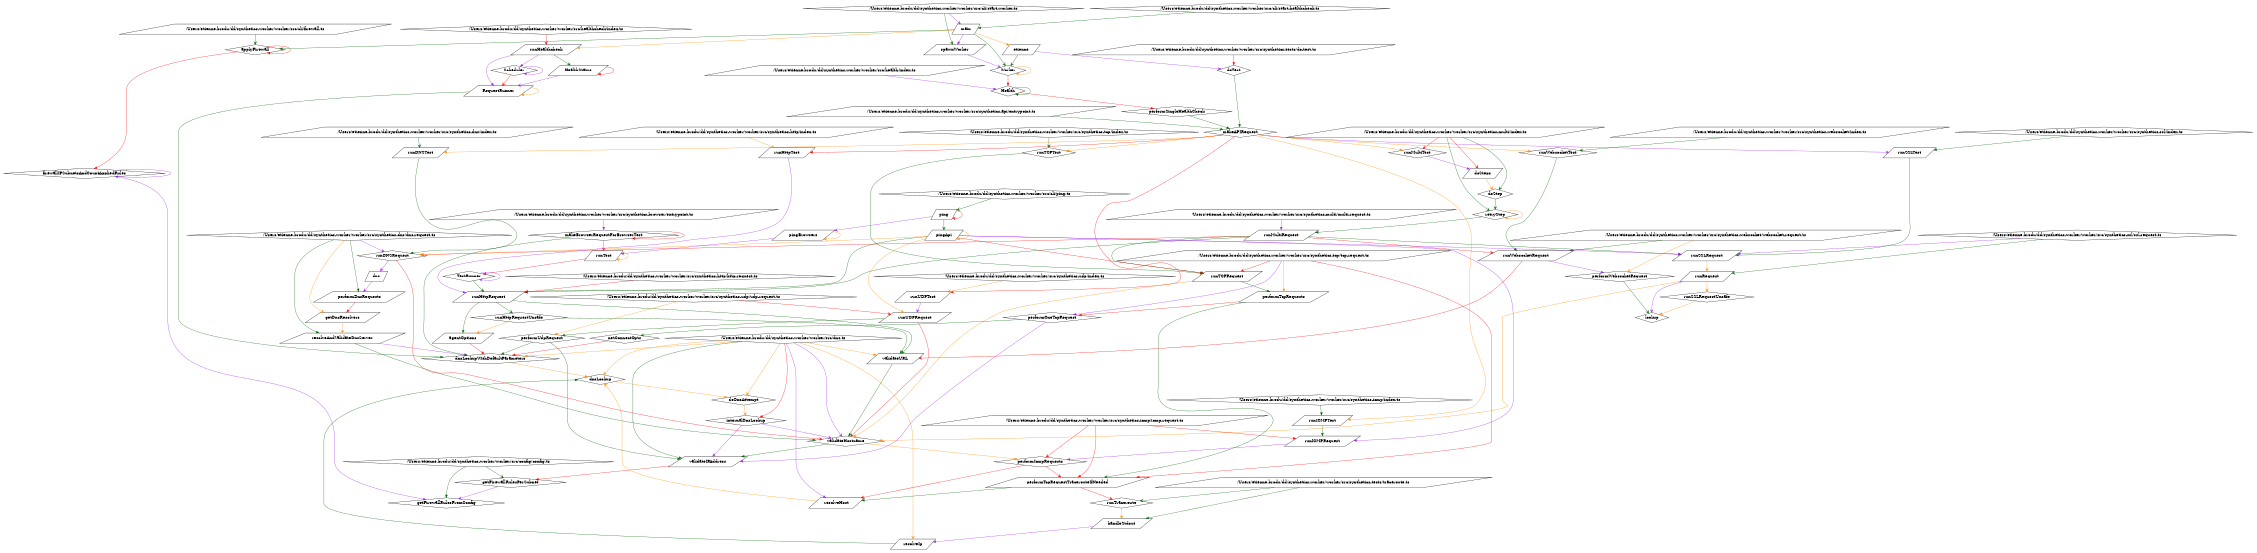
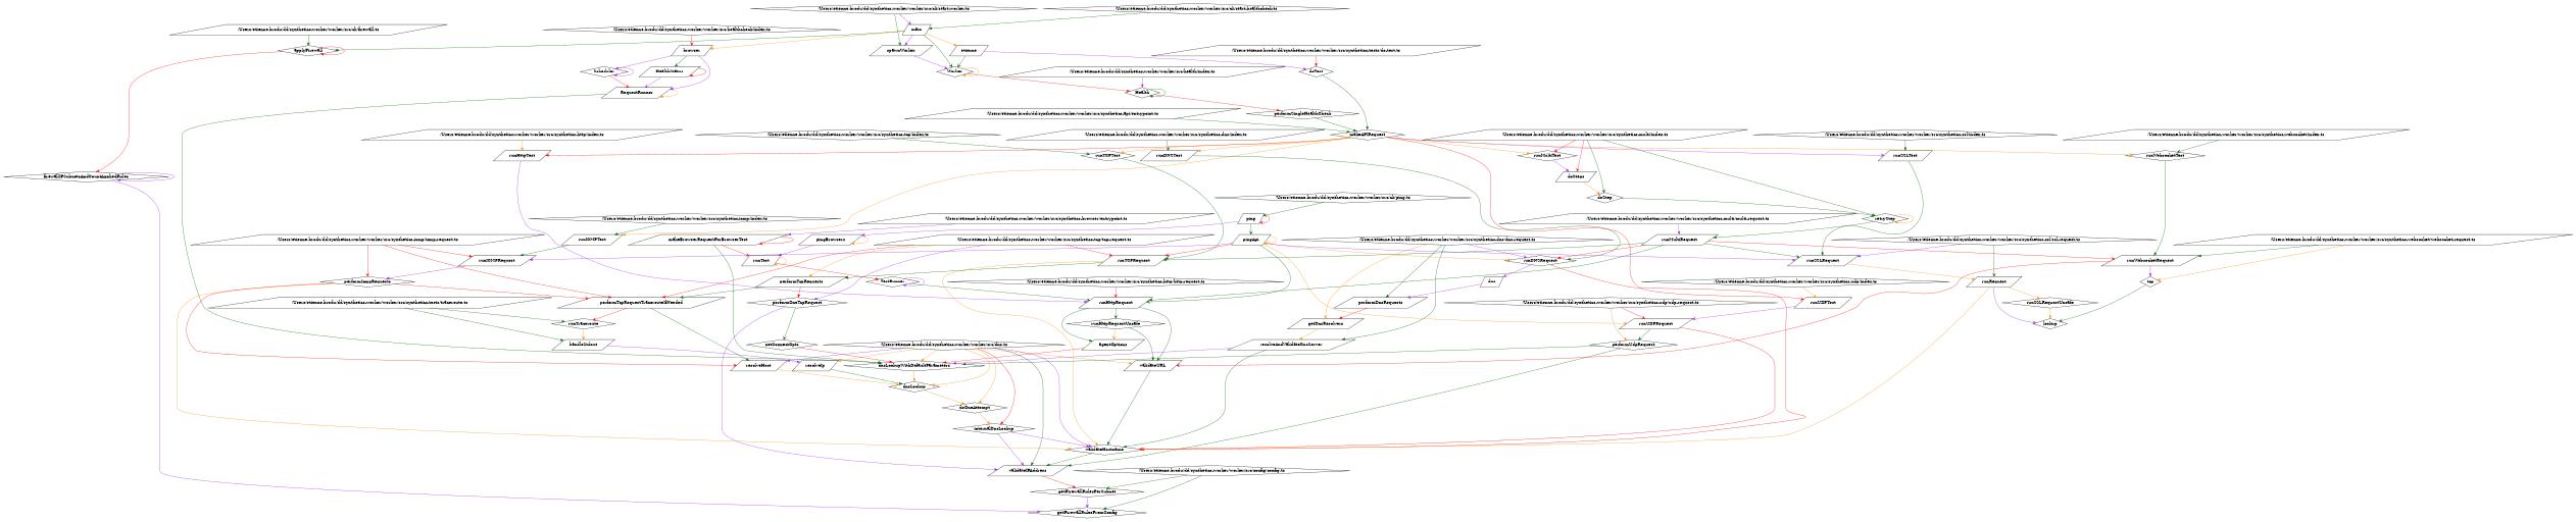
  digraph {
    rankdir=TB
    node [shape=parallelogram]
    edge [arrowhead=normal color=darkgreen]
    Health [shape=diamond]
    performSingleHealthCheck [shape=diamond]
    makeAPIRequest [shape=diamond]
    "/Users/etienne.brodu/dd/synthetics-worker/worker/src/health/index.ts"
    Worker [shape=diamond]
    HealthStatus
    RequestRunner
    dnsLookupWithDefaultParameters [shape=diamond]
-   runHealthcheck
+   runHealthcheck [label=browser]
    Scheduler [shape=diamond]
    dnsLookup [shape=diamond]
    TestRunner [shape=diamond]
    runHttpRequest
    agentOptions
    runHttpRequestUnsafe [shape=diamond]
    validateURL
    runTest
    spawnWorker
    main
    n20 [label=etienne]
    applyFirewall [shape=diamond]
    doTest [shape=diamond]
    firewallIPSubnetsAndCountAppliedRules [shape=diamond]
    validateHostname [shape=diamond]
    getFirewallRulesFromConfig [shape=diamond]
    "/Users/etienne.brodu/dd/synthetics-worker/worker/src/cli/firewall.ts"
    "/Users/etienne.brodu/dd/synthetics-worker/worker/src/dns.ts" [shape=diamond]
    resolveHost
    resolveIp
    doOneAttempt [shape=diamond]
    validateIPAddress
    internalDnsLookup [shape=diamond]
    getFirewallRulesPerSubnet [shape=diamond]
    resolveAndValidateDnsServer
    lookup [shape=diamond]
    netConnectOpts [shape=diamond]
-   makeBrowserRequestForBrowserTest [shape=diamond]
+   makeBrowserRequestForBrowserTest
    performUdpRequest [shape=diamond]
    doStep [shape=diamond]
    doSteps
    retryStep [shape=diamond]
    runMultiRequest
    "/Users/etienne.brodu/dd/synthetics-worker/worker/src/synthetics-multi/index.ts"
    runMultiTest [shape=diamond]
    "/Users/etienne.brodu/dd/synthetics-worker/worker/src/synthetics-tests/do-test.ts"
    runDNSTest
    runHttpTest
    runICMPTest
    runSSLTest
    runTCPTest [shape=diamond]
    runUDPTest
    runWebsocketTest [shape=diamond]
    performDnsRequests
    getDnsResolvers
    "/Users/etienne.brodu/dd/synthetics-worker/worker/src/synthetics-dns/dns-request.ts" [shape=diamond]
    runDNSRequest [shape=diamond]
    n57 [label=dns]
    "/Users/etienne.brodu/dd/synthetics-worker/worker/src/config/config.ts" [shape=diamond]
    "/Users/etienne.brodu/dd/synthetics-worker/worker/src/synthetics-tests/traceroute.ts"
    handleStdout
    runTraceroute [shape=diamond]
    runRequest
    runSSLRequestUnsafe [shape=diamond]
-   performWebsocketRequest [shape=diamond]
+   performWebsocketRequest [shape=diamond label=tcp]
    "/Users/etienne.brodu/dd/synthetics-worker/worker/src/cli/start-worker.ts" [shape=diamond]
    "/Users/etienne.brodu/dd/synthetics-worker/worker/src/cli/start-healthcheck.ts" [shape=diamond]
    "/Users/etienne.brodu/dd/synthetics-worker/worker/src/synthetics-api/entrypoint.ts"
    runICMPRequest
    runSSLRequest
    runTCPRequest
    runUDPRequest
    runWebsocketRequest
    "/Users/etienne.brodu/dd/synthetics-worker/worker/src/synthetics-browser/entrypoint.ts"
    performOneTcpRequest [shape=diamond]
    performIcmpRequests [shape=diamond]
    performTcpRequestTracerouteIfNeeded
    "/Users/etienne.brodu/dd/synthetics-worker/worker/src/synthetics-icmp/icmp-request.ts"
    performTcpRequests
    "/Users/etienne.brodu/dd/synthetics-worker/worker/src/synthetics-tcp/tcp-request.ts"
    "/Users/etienne.brodu/dd/synthetics-worker/worker/src/synthetics-udp/udp-request.ts" [shape=diamond]
    "/Users/etienne.brodu/dd/synthetics-worker/worker/src/synthetics-websocket/websocket-request.ts"
    ping
    pingApi
    pingBrowsers
    "/Users/etienne.brodu/dd/synthetics-worker/worker/src/cli/ping.ts" [shape=diamond]
    "/Users/etienne.brodu/dd/synthetics-worker/worker/src/synthetics-dns/index.ts"
    "/Users/etienne.brodu/dd/synthetics-worker/worker/src/healthcheck/index.ts" [shape=diamond]
    "/Users/etienne.brodu/dd/synthetics-worker/worker/src/synthetics-http/http-request.ts" [shape=diamond]
    "/Users/etienne.brodu/dd/synthetics-worker/worker/src/synthetics-http/index.ts"
    "/Users/etienne.brodu/dd/synthetics-worker/worker/src/synthetics-icmp/index.ts" [shape=diamond]
    "/Users/etienne.brodu/dd/synthetics-worker/worker/src/synthetics-multi/multi-request.ts"
    "/Users/etienne.brodu/dd/synthetics-worker/worker/src/synthetics-ssl/ssl-request.ts" [shape=diamond]
    "/Users/etienne.brodu/dd/synthetics-worker/worker/src/synthetics-ssl/index.ts" [shape=diamond]
    "/Users/etienne.brodu/dd/synthetics-worker/worker/src/synthetics-tcp/index.ts" [shape=diamond]
    "/Users/etienne.brodu/dd/synthetics-worker/worker/src/synthetics-udp/index.ts" [shape=diamond]
    "/Users/etienne.brodu/dd/synthetics-worker/worker/src/synthetics-websocket/index.ts"
    Health -> Health
    Health -> performSingleHealthCheck [color=red]
    performSingleHealthCheck -> makeAPIRequest
    makeAPIRequest -> runMultiTest [color=darkorange]
    makeAPIRequest -> runDNSTest [color=darkorange]
    makeAPIRequest -> runHttpTest [color=red]
    makeAPIRequest -> runICMPTest [color=darkorange]
    makeAPIRequest -> runSSLTest [arrowhead=vee color=purple]
    makeAPIRequest -> runTCPTest [color=darkorange]
    makeAPIRequest -> runUDPTest [arrowhead=vee color=red]
    makeAPIRequest -> runWebsocketTest [arrowhead=vee color=darkorange]
    "/Users/etienne.brodu/dd/synthetics-worker/worker/src/health/index.ts" -> Health [color=purple]
    Worker -> Health [color=red]
    Worker -> Worker [color=darkorange]
    HealthStatus -> HealthStatus [color=red]
    HealthStatus -> RequestRunner [arrowhead=vee color=purple]
    RequestRunner -> RequestRunner [color=darkorange]
    RequestRunner -> dnsLookupWithDefaultParameters
    dnsLookupWithDefaultParameters -> dnsLookup [color=darkorange]
    runHealthcheck -> HealthStatus [arrowhead=vee]
    runHealthcheck -> RequestRunner [color=purple]
    runHealthcheck -> Scheduler [color=purple]
    Scheduler -> RequestRunner [arrowhead=vee color=red]
    Scheduler -> Scheduler [color=purple]
    dnsLookup -> doOneAttempt [color=darkorange]
    TestRunner -> TestRunner [arrowhead=vee color=purple]
    TestRunner -> runHttpRequest [arrowhead=vee]
    runHttpRequest -> agentOptions
    runHttpRequest -> runHttpRequestUnsafe [arrowhead=vee]
    runHttpRequest -> validateURL [arrowhead=vee]
    agentOptions -> dnsLookupWithDefaultParameters [color=red]
    runHttpRequestUnsafe -> agentOptions [arrowhead=vee color=darkorange]
    runHttpRequestUnsafe -> validateURL
    validateURL -> validateHostname
    runTest -> TestRunner [color=red]
    runTest -> runTest [arrowhead=vee color=darkorange]
    spawnWorker -> Worker [arrowhead=vee color=purple]
    main -> Worker [arrowhead=vee]
    main -> runHealthcheck [color=darkorange]
    main -> spawnWorker [color=purple]
    main -> n20 [color=darkorange]
    main -> applyFirewall
    n20 -> Worker [arrowhead=vee]
    n20 -> doTest [color=purple]
    applyFirewall -> applyFirewall [color=red]
    applyFirewall -> firewallIPSubnetsAndCountAppliedRules [color=red]
    doTest -> makeAPIRequest
    firewallIPSubnetsAndCountAppliedRules -> firewallIPSubnetsAndCountAppliedRules [color=purple]
    firewallIPSubnetsAndCountAppliedRules -> getFirewallRulesFromConfig [color=purple]
    validateHostname -> validateIPAddress
    "/Users/etienne.brodu/dd/synthetics-worker/worker/src/cli/firewall.ts" -> applyFirewall [arrowhead=vee]
    "/Users/etienne.brodu/dd/synthetics-worker/worker/src/dns.ts" -> dnsLookupWithDefaultParameters [color=darkorange]
    "/Users/etienne.brodu/dd/synthetics-worker/worker/src/dns.ts" -> dnsLookup [arrowhead=vee color=darkorange]
    "/Users/etienne.brodu/dd/synthetics-worker/worker/src/dns.ts" -> validateURL [color=darkorange]
    "/Users/etienne.brodu/dd/synthetics-worker/worker/src/dns.ts" -> validateHostname [arrowhead=vee color=purple]
    "/Users/etienne.brodu/dd/synthetics-worker/worker/src/dns.ts" -> resolveHost [color=purple]
    "/Users/etienne.brodu/dd/synthetics-worker/worker/src/dns.ts" -> resolveIp [arrowhead=vee color=darkorange]
    "/Users/etienne.brodu/dd/synthetics-worker/worker/src/dns.ts" -> doOneAttempt [arrowhead=vee color=darkorange]
    "/Users/etienne.brodu/dd/synthetics-worker/worker/src/dns.ts" -> validateIPAddress
    "/Users/etienne.brodu/dd/synthetics-worker/worker/src/dns.ts" -> internalDnsLookup [color=red]
    resolveHost -> dnsLookup [arrowhead=vee color=darkorange]
    resolveIp -> dnsLookup
    doOneAttempt -> internalDnsLookup [arrowhead=vee color=darkorange]
    validateIPAddress -> getFirewallRulesPerSubnet [color=red]
    internalDnsLookup -> validateHostname [arrowhead=vee color=purple]
    internalDnsLookup -> validateIPAddress [color=purple]
    getFirewallRulesPerSubnet -> getFirewallRulesFromConfig [arrowhead=vee color=purple]
    resolveAndValidateDnsServer -> dnsLookupWithDefaultParameters [color=purple]
    resolveAndValidateDnsServer -> validateHostname
    netConnectOpts -> dnsLookupWithDefaultParameters [color=red]
    makeBrowserRequestForBrowserTest -> dnsLookupWithDefaultParameters [arrowhead=vee]
    makeBrowserRequestForBrowserTest -> runTest [arrowhead=vee color=red]
    makeBrowserRequestForBrowserTest -> makeBrowserRequestForBrowserTest [arrowhead=vee color=red]
    performUdpRequest -> dnsLookupWithDefaultParameters
    performUdpRequest -> validateIPAddress
    doStep -> retryStep [arrowhead=vee]
    doSteps -> doStep [arrowhead=vee color=darkorange]
    retryStep -> retryStep [color=darkorange]
    retryStep -> runMultiRequest
    runMultiRequest -> runHttpRequest
    runMultiRequest -> runDNSRequest [color=red]
    runMultiRequest -> runSSLRequest [arrowhead=vee]
    runMultiRequest -> runTCPRequest
    runMultiRequest -> runWebsocketRequest [arrowhead=vee color=red]
    "/Users/etienne.brodu/dd/synthetics-worker/worker/src/synthetics-multi/index.ts" -> doStep [arrowhead=vee]
    "/Users/etienne.brodu/dd/synthetics-worker/worker/src/synthetics-multi/index.ts" -> doSteps [arrowhead=vee color=red]
    "/Users/etienne.brodu/dd/synthetics-worker/worker/src/synthetics-multi/index.ts" -> retryStep [arrowhead=vee]
    "/Users/etienne.brodu/dd/synthetics-worker/worker/src/synthetics-multi/index.ts" -> runMultiTest [arrowhead=vee color=red]
    runMultiTest -> doSteps [color=purple]
    "/Users/etienne.brodu/dd/synthetics-worker/worker/src/synthetics-tests/do-test.ts" -> doTest [color=red]
    runDNSTest -> runDNSRequest
    runHttpTest -> runHttpRequest [color=purple]
    runICMPTest -> runICMPRequest
    runSSLTest -> runSSLRequest
    runTCPTest -> runTCPRequest
    runUDPTest -> runUDPRequest [arrowhead=vee color=purple]
    runWebsocketTest -> runWebsocketRequest
    performDnsRequests -> getDnsResolvers [color=red]
    getDnsResolvers -> resolveAndValidateDnsServer [arrowhead=vee color=darkorange]
    "/Users/etienne.brodu/dd/synthetics-worker/worker/src/synthetics-dns/dns-request.ts" -> resolveAndValidateDnsServer
    "/Users/etienne.brodu/dd/synthetics-worker/worker/src/synthetics-dns/dns-request.ts" -> performDnsRequests
    "/Users/etienne.brodu/dd/synthetics-worker/worker/src/synthetics-dns/dns-request.ts" -> getDnsResolvers [arrowhead=vee color=darkorange]
    "/Users/etienne.brodu/dd/synthetics-worker/worker/src/synthetics-dns/dns-request.ts" -> runDNSRequest [arrowhead=vee color=purple]
    runDNSRequest -> validateHostname [arrowhead=vee color=red]
    runDNSRequest -> n57 [arrowhead=vee color=purple]
    n57 -> performDnsRequests [arrowhead=vee color=purple]
    "/Users/etienne.brodu/dd/synthetics-worker/worker/src/config/config.ts" -> getFirewallRulesFromConfig
    "/Users/etienne.brodu/dd/synthetics-worker/worker/src/config/config.ts" -> getFirewallRulesPerSubnet [arrowhead=vee]
    "/Users/etienne.brodu/dd/synthetics-worker/worker/src/synthetics-tests/traceroute.ts" -> handleStdout
    "/Users/etienne.brodu/dd/synthetics-worker/worker/src/synthetics-tests/traceroute.ts" -> runTraceroute [arrowhead=vee]
    handleStdout -> resolveIp [color=purple]
    runTraceroute -> handleStdout [arrowhead=vee color=darkorange]
    runRequest -> validateHostname [color=darkorange]
    runRequest -> lookup [arrowhead=vee color=purple]
    runRequest -> runSSLRequestUnsafe [arrowhead=vee color=darkorange]
    runSSLRequestUnsafe -> lookup [color=darkorange]
    performWebsocketRequest -> lookup [arrowhead=vee]
    "/Users/etienne.brodu/dd/synthetics-worker/worker/src/cli/start-worker.ts" -> spawnWorker [arrowhead=vee]
    "/Users/etienne.brodu/dd/synthetics-worker/worker/src/cli/start-worker.ts" -> main [arrowhead=vee color=purple]
    "/Users/etienne.brodu/dd/synthetics-worker/worker/src/cli/start-healthcheck.ts" -> main
    "/Users/etienne.brodu/dd/synthetics-worker/worker/src/synthetics-api/entrypoint.ts" -> makeAPIRequest [arrowhead=vee]
    runICMPRequest -> performIcmpRequests [color=purple]
    runSSLRequest -> runRequest [arrowhead=vee color=darkorange]
    runTCPRequest -> validateHostname [color=darkorange]
    runTCPRequest -> performTcpRequests
    runUDPRequest -> validateHostname [arrowhead=vee color=red]
    runUDPRequest -> performUdpRequest [arrowhead=vee]
    runWebsocketRequest -> validateURL [arrowhead=vee color=red]
    runWebsocketRequest -> performWebsocketRequest [color=purple]
    "/Users/etienne.brodu/dd/synthetics-worker/worker/src/synthetics-browser/entrypoint.ts" -> makeBrowserRequestForBrowserTest [color=purple]
    performOneTcpRequest -> validateIPAddress [color=purple]
    performOneTcpRequest -> netConnectOpts [arrowhead=vee]
-   validateHostname -> performIcmpRequests [color=darkorange]
+   performIcmpRequests -> validateHostname [color=darkorange]
    performIcmpRequests -> resolveHost [arrowhead=vee color=red]
    performIcmpRequests -> performTcpRequestTracerouteIfNeeded [arrowhead=vee color=red]
    performTcpRequestTracerouteIfNeeded -> resolveHost
    performTcpRequestTracerouteIfNeeded -> runTraceroute [arrowhead=vee color=red]
    "/Users/etienne.brodu/dd/synthetics-worker/worker/src/synthetics-icmp/icmp-request.ts" -> runICMPRequest [color=red]
    "/Users/etienne.brodu/dd/synthetics-worker/worker/src/synthetics-icmp/icmp-request.ts" -> performIcmpRequests [arrowhead=vee color=red]
    "/Users/etienne.brodu/dd/synthetics-worker/worker/src/synthetics-icmp/icmp-request.ts" -> performTcpRequestTracerouteIfNeeded [color=red]
    performTcpRequests -> performOneTcpRequest [color=red]
    performTcpRequests -> performTcpRequestTracerouteIfNeeded [arrowhead=vee]
    "/Users/etienne.brodu/dd/synthetics-worker/worker/src/synthetics-tcp/tcp-request.ts" -> runTCPRequest [arrowhead=vee color=red]
    "/Users/etienne.brodu/dd/synthetics-worker/worker/src/synthetics-tcp/tcp-request.ts" -> performOneTcpRequest [color=purple]
    "/Users/etienne.brodu/dd/synthetics-worker/worker/src/synthetics-tcp/tcp-request.ts" -> performTcpRequestTracerouteIfNeeded [color=red]
    "/Users/etienne.brodu/dd/synthetics-worker/worker/src/synthetics-tcp/tcp-request.ts" -> performTcpRequests [color=darkorange]
    "/Users/etienne.brodu/dd/synthetics-worker/worker/src/synthetics-udp/udp-request.ts" -> performUdpRequest [color=darkorange]
    "/Users/etienne.brodu/dd/synthetics-worker/worker/src/synthetics-udp/udp-request.ts" -> runUDPRequest [arrowhead=vee color=red]
    "/Users/etienne.brodu/dd/synthetics-worker/worker/src/synthetics-websocket/websocket-request.ts" -> performWebsocketRequest [arrowhead=vee color=darkorange]
    "/Users/etienne.brodu/dd/synthetics-worker/worker/src/synthetics-websocket/websocket-request.ts" -> runWebsocketRequest
    ping -> ping [arrowhead=vee color=red]
    ping -> pingApi [arrowhead=vee]
    ping -> pingBrowsers [arrowhead=vee color=purple]
    pingApi -> runHttpRequest [arrowhead=vee]
    pingApi -> runDNSRequest [color=darkorange]
    pingApi -> runICMPRequest [color=purple]
    pingApi -> runSSLRequest [color=purple]
    pingApi -> runTCPRequest [arrowhead=vee color=red]
    pingApi -> runUDPRequest [arrowhead=vee color=darkorange]
    pingApi -> pingApi [color=darkorange]
    pingBrowsers -> runTest [color=purple]
    pingBrowsers -> pingBrowsers [arrowhead=vee color=darkorange]
    "/Users/etienne.brodu/dd/synthetics-worker/worker/src/cli/ping.ts" -> ping [arrowhead=vee]
    "/Users/etienne.brodu/dd/synthetics-worker/worker/src/synthetics-dns/index.ts" -> runDNSTest [arrowhead=vee]
    "/Users/etienne.brodu/dd/synthetics-worker/worker/src/healthcheck/index.ts" -> runHealthcheck [arrowhead=vee color=red]
    "/Users/etienne.brodu/dd/synthetics-worker/worker/src/synthetics-http/http-request.ts" -> runHttpRequest [arrowhead=vee color=red]
    "/Users/etienne.brodu/dd/synthetics-worker/worker/src/synthetics-http/index.ts" -> runHttpTest [arrowhead=vee color=darkorange]
    "/Users/etienne.brodu/dd/synthetics-worker/worker/src/synthetics-icmp/index.ts" -> runICMPTest
    "/Users/etienne.brodu/dd/synthetics-worker/worker/src/synthetics-multi/multi-request.ts" -> runMultiRequest [color=purple]
    "/Users/etienne.brodu/dd/synthetics-worker/worker/src/synthetics-ssl/ssl-request.ts" -> runRequest [arrowhead=vee]
    "/Users/etienne.brodu/dd/synthetics-worker/worker/src/synthetics-ssl/ssl-request.ts" -> runSSLRequest [color=purple]
    "/Users/etienne.brodu/dd/synthetics-worker/worker/src/synthetics-ssl/index.ts" -> runSSLTest
    "/Users/etienne.brodu/dd/synthetics-worker/worker/src/synthetics-tcp/index.ts" -> runTCPTest [arrowhead=vee]
    "/Users/etienne.brodu/dd/synthetics-worker/worker/src/synthetics-udp/index.ts" -> runUDPTest [arrowhead=vee color=darkorange]
    "/Users/etienne.brodu/dd/synthetics-worker/worker/src/synthetics-websocket/index.ts" -> runWebsocketTest [arrowhead=vee]
  }
